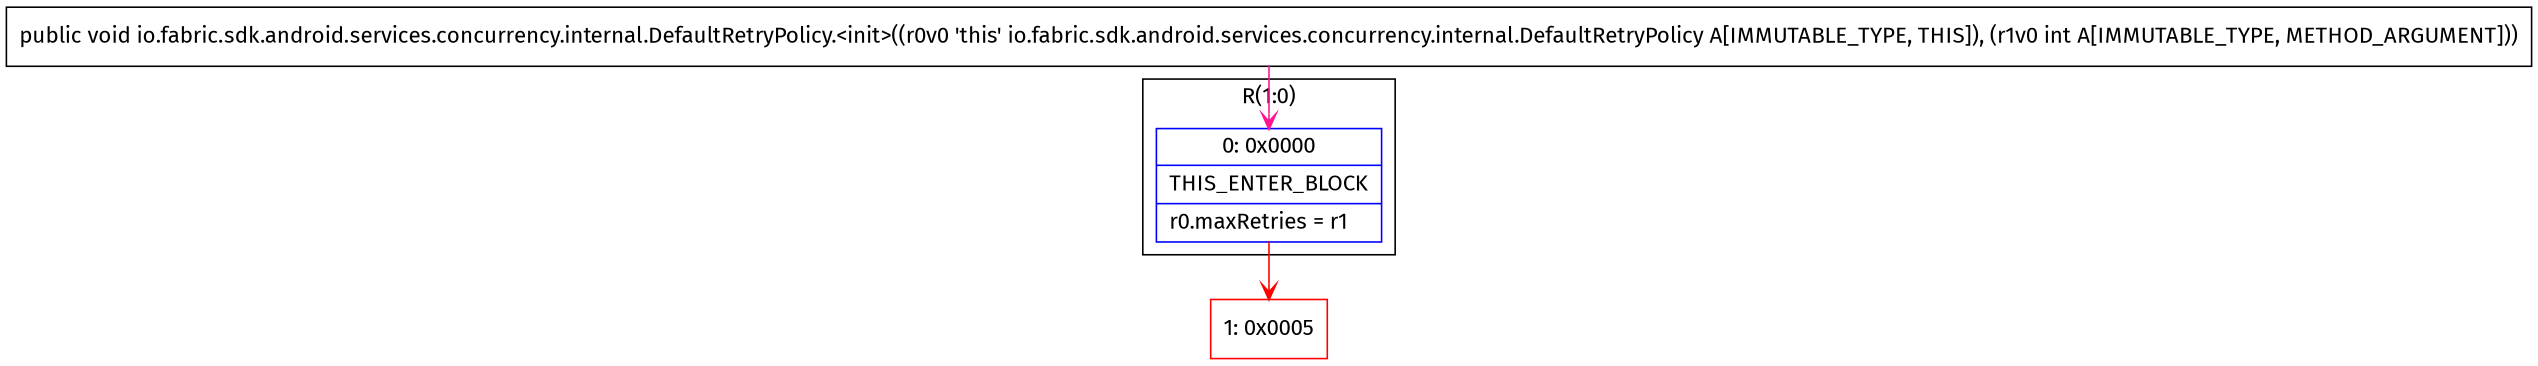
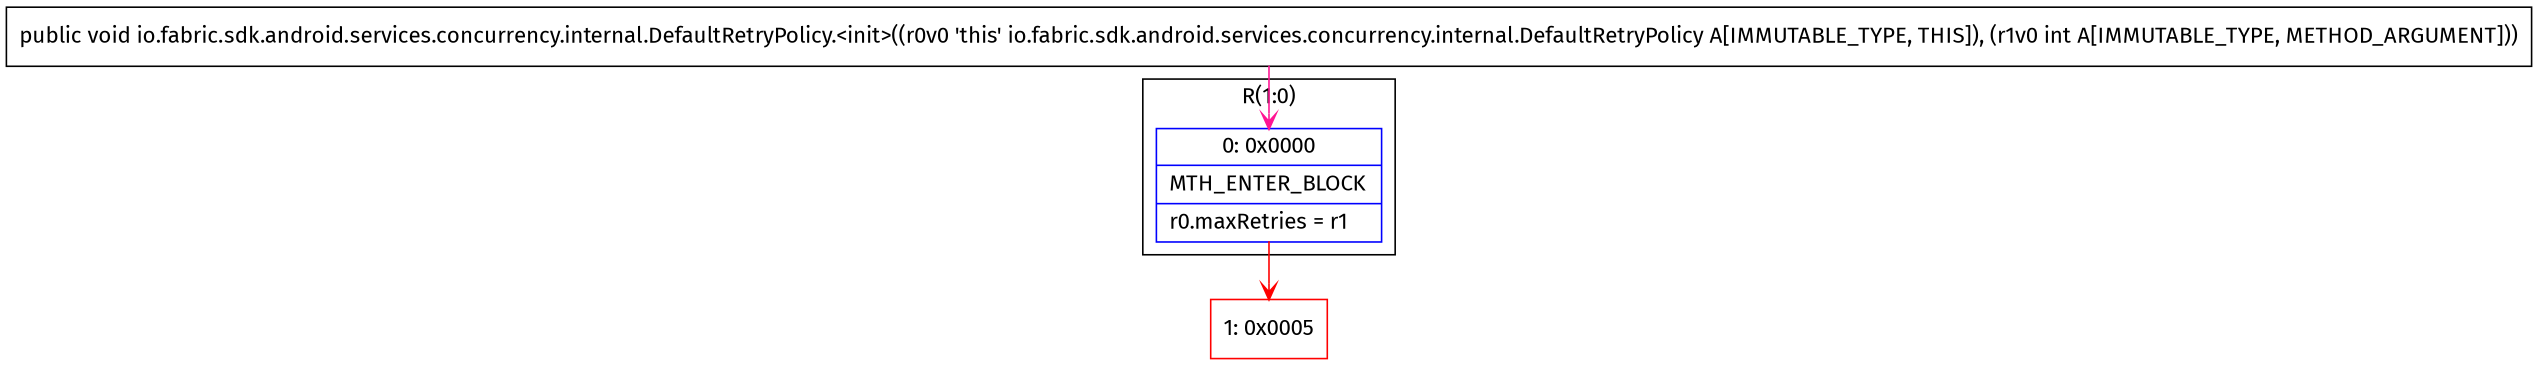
  digraph {
    fontname="Fira Sans"
    node [shape=record fontname="Fira Sans"]
    edge [arrowhead=vee fontname="Fira Sans"]
-   n1 [color=blue label="{0\:\ 0x0000|THIS_ENTER_BLOCK\l|r0.maxRetries = r1\l}"]
+   n1 [color=blue label="{0\:\ 0x0000|MTH_ENTER_BLOCK\l|r0.maxRetries = r1\l}"]
    n2 [color=red label="{1\:\ 0x0005}"]
    n3 [label="{public void io.fabric.sdk.android.services.concurrency.internal.DefaultRetryPolicy.\<init\>((r0v0 'this' io.fabric.sdk.android.services.concurrency.internal.DefaultRetryPolicy A[IMMUTABLE_TYPE, THIS]), (r1v0 int A[IMMUTABLE_TYPE, METHOD_ARGUMENT])) }"]
    subgraph cluster_1 {
      label="R(1:0)"
      n1
    }
    n1 -> n2 [color=red]
    n3 -> n1 [color=deeppink]
  }
